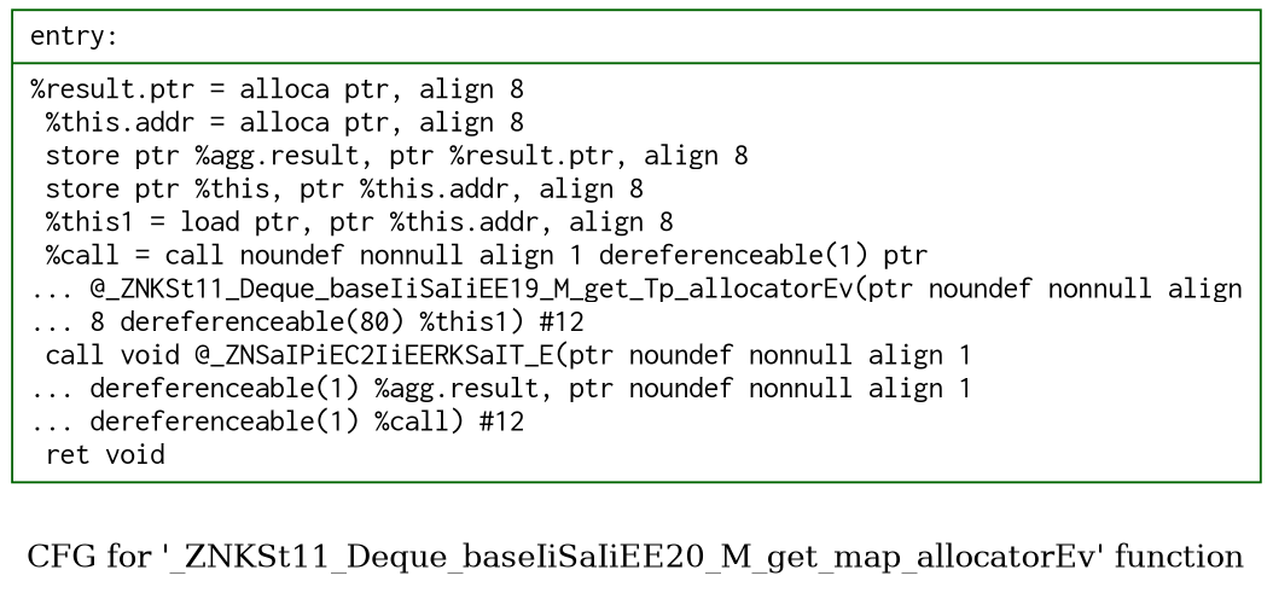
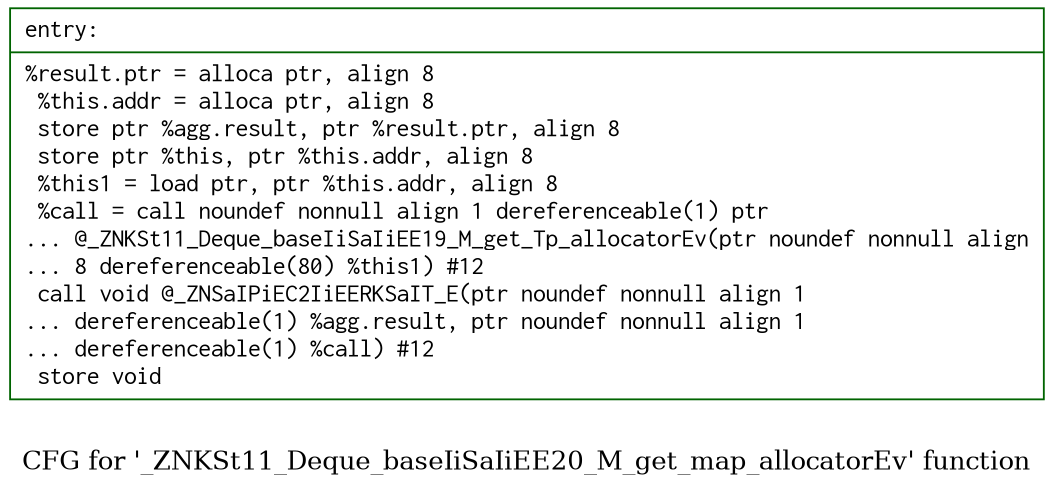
  digraph {
    label="CFG for '_ZNKSt11_Deque_baseIiSaIiEE20_M_get_map_allocatorEv' function"
-   n1 [color=darkgreen fillcolor=white fontname=Courier label="{entry:\l|  %result.ptr = alloca ptr, align 8\l  %this.addr = alloca ptr, align 8\l  store ptr %agg.result, ptr %result.ptr, align 8\l  store ptr %this, ptr %this.addr, align 8\l  %this1 = load ptr, ptr %this.addr, align 8\l  %call = call noundef nonnull align 1 dereferenceable(1) ptr\l... @_ZNKSt11_Deque_baseIiSaIiEE19_M_get_Tp_allocatorEv(ptr noundef nonnull align\l... 8 dereferenceable(80) %this1) #12\l  call void @_ZNSaIPiEC2IiEERKSaIT_E(ptr noundef nonnull align 1\l... dereferenceable(1) %agg.result, ptr noundef nonnull align 1\l... dereferenceable(1) %call) #12\l  ret void\l}" shape=record style=filled]
+   n1 [color=darkgreen fillcolor=white fontname=Courier label="{entry:\l|  %result.ptr = alloca ptr, align 8\l  %this.addr = alloca ptr, align 8\l  store ptr %agg.result, ptr %result.ptr, align 8\l  store ptr %this, ptr %this.addr, align 8\l  %this1 = load ptr, ptr %this.addr, align 8\l  %call = call noundef nonnull align 1 dereferenceable(1) ptr\l... @_ZNKSt11_Deque_baseIiSaIiEE19_M_get_Tp_allocatorEv(ptr noundef nonnull align\l... 8 dereferenceable(80) %this1) #12\l  call void @_ZNSaIPiEC2IiEERKSaIT_E(ptr noundef nonnull align 1\l... dereferenceable(1) %agg.result, ptr noundef nonnull align 1\l... dereferenceable(1) %call) #12\l  store void\l}" shape=record style=filled]
  }
